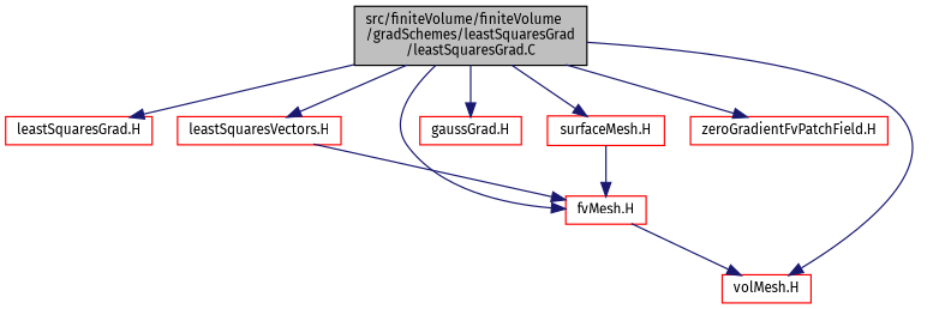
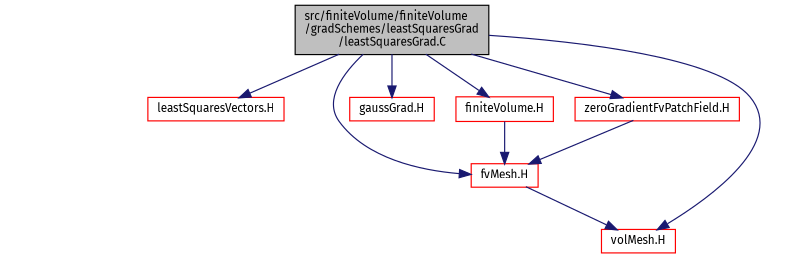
  digraph {
    fontname="Fira Sans"
    node [color=red fontname="Fira Sans" fontsize=10 shape=record]
    edge [color=midnightblue fontname="Fira Sans" fontsize=10 labelfontname=FreeSans labelfontsize=10 style=solid]
    n1 [color=black fillcolor=grey75 fontcolor=black height=0.2 label="src/finiteVolume/finiteVolume\l/gradSchemes/leastSquaresGrad\l/leastSquaresGrad.C" style=filled width=0.4]
-   n2 [height=0.2 label="leastSquaresGrad.H" width=0.4]
    n3 [height=0.2 label="leastSquaresVectors.H" width=0.4]
    n4 [height=0.2 label="fvMesh.H" width=0.4]
    n5 [height=0.2 label="gaussGrad.H" width=0.4]
    n6 [height=0.2 label="volMesh.H" width=0.4]
-   n7 [height=0.2 label="surfaceMesh.H" width=0.4]
+   n7 [height=0.2 label="finiteVolume.H" width=0.4]
    n8 [height=0.2 label="zeroGradientFvPatchField.H" width=0.4]
-   n1 -> n2
    n1 -> n3
    n1 -> n4
    n1 -> n5
    n1 -> n6
    n1 -> n7
    n1 -> n8
-   n3 -> n4
+   n8 -> n4
    n4 -> n6
    n7 -> n4
  }
